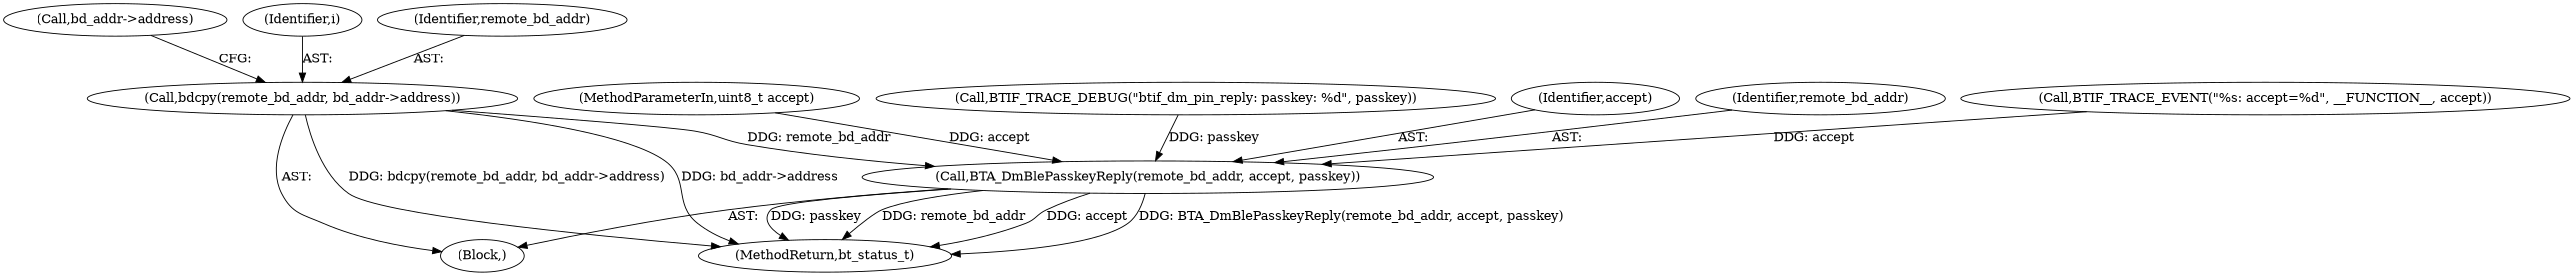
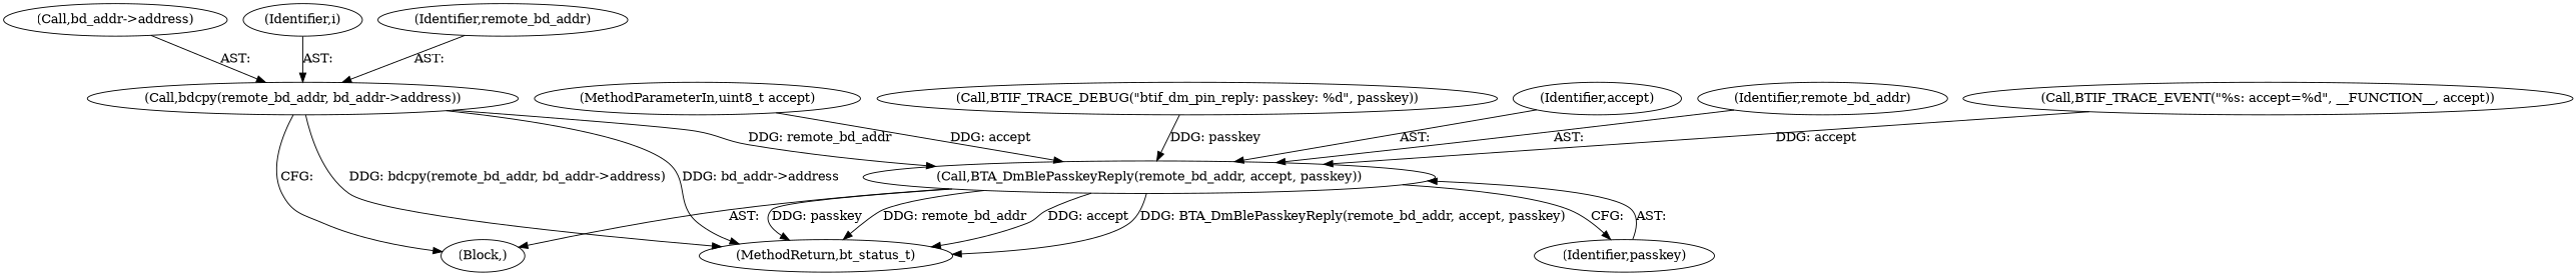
  digraph {
    n1 [label="(Call,bdcpy(remote_bd_addr, bd_addr->address))"]
    n2 [label="(Call,BTA_DmBlePasskeyReply(remote_bd_addr, accept, passkey))"]
    n3 [label="(Block,)"]
    n4 [label="(MethodReturn,bt_status_t)"]
+   n5 [label="(Identifier,passkey)"]
    n6 [label="(Call,bd_addr->address)"]
    n7 [label="(Identifier,i)"]
    n8 [label="(Identifier,remote_bd_addr)"]
    n9 [label="(Call,BTIF_TRACE_EVENT(\"%s: accept=%d\", __FUNCTION__, accept))"]
    n10 [label="(MethodParameterIn,uint8_t accept)"]
    n11 [label="(Call,BTIF_TRACE_DEBUG(\"btif_dm_pin_reply: passkey: %d\", passkey))"]
    n12 [label="(Identifier,remote_bd_addr)"]
    n13 [label="(Identifier,accept)"]
    n1 -> n2 [label="DDG: remote_bd_addr"]
-   n1 -> n3 [label="AST: "]
+   n1 -> n3 [label="CFG: "]
    n1 -> n4 [label="DDG: bdcpy(remote_bd_addr, bd_addr->address)"]
    n1 -> n4 [label="DDG: bd_addr->address"]
    n2 -> n3 [label="AST: "]
    n2 -> n4 [label="DDG: passkey"]
    n2 -> n4 [label="DDG: remote_bd_addr"]
    n2 -> n4 [label="DDG: accept"]
    n2 -> n4 [label="DDG: BTA_DmBlePasskeyReply(remote_bd_addr, accept, passkey)"]
-   n6 -> n1 [label="CFG: "]
+   n2 -> n5 [label="CFG: "]
+   n5 -> n2 [label="AST: "]
+   n6 -> n1 [label="AST: "]
    n7 -> n1 [label="AST: "]
    n8 -> n2 [label="AST: "]
    n9 -> n2 [label="DDG: accept"]
    n10 -> n2 [label="DDG: accept"]
    n11 -> n2 [label="DDG: passkey"]
    n12 -> n1 [label="AST: "]
    n13 -> n2 [label="AST: "]
  }
